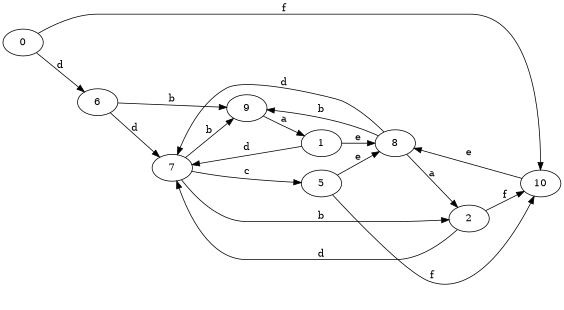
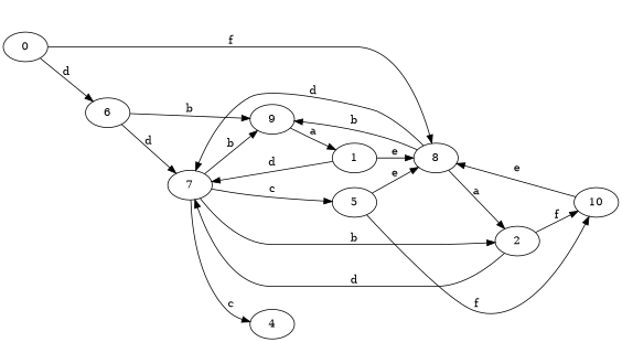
  strict digraph {
    rankdir=LR
    0
    6
    10
    7
    n5 [label=9]
    8
    1
    2
    5
+   4
    0 -> 6 [label=d]
-   0 -> 10 [label=f]
+   0 -> 8 [label=f]
    6 -> 7 [label=d]
    6 -> n5 [label=b]
    10 -> 8 [label=e]
    7 -> n5 [label=b]
    7 -> 2 [label=b]
    7 -> 5 [label=c]
+   7 -> 4 [label=c]
    n5 -> 1 [label=a]
    8 -> 7 [label=d]
    8 -> n5 [label=b]
    8 -> 2 [label=a]
    1 -> 7 [label=d]
    1 -> 8 [label=e]
    2 -> 10 [label=f]
    2 -> 7 [label=d]
    5 -> 10 [label=f]
    5 -> 8 [label=e]
  }
